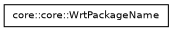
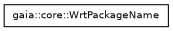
  digraph {
    rankdir=LR
-   n1 [color=black fillcolor=white fontname=Helvetica fontsize=10 height=0.2 label="core::core::WrtPackageName" shape=record style=filled width=0.4]
+   n1 [color=black fillcolor=white fontname=Helvetica fontsize=10 height=0.2 label="gaia::core::WrtPackageName" shape=record style=filled width=0.4]
  }
